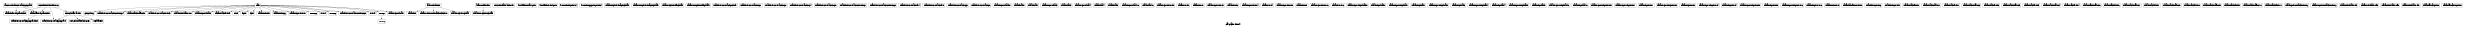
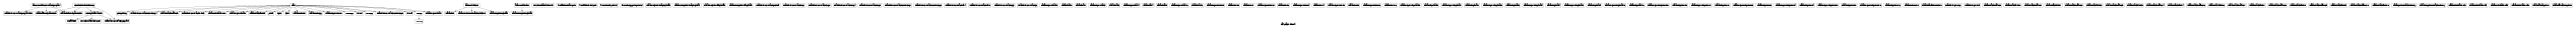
  digraph {
    label="Call graph: demo.ll"
    node [shape=record]
    n1 [label="{_GLOBAL__sub_I_demo.cc}"]
    n2 [label="{__asan_before_dynamic_init}"]
    n3 [label="{__sanitizer_cov_trace_pc_guard}"]
    n4 [label="{__cxx_global_var_init}"]
    n5 [label="{__asan_after_dynamic_init}"]
    n6 [label="{_ZNSt8ios_base4InitC1Ev}"]
    n7 [label="{__cxa_atexit}"]
    n8 [label="{getopt_long}"]
    n9 [label="{__sanitizer_cov_trace_const_cmp4}"]
    n10 [label="{sancov.module_ctor_trace_pc_guard}"]
    n11 [label="{__sanitizer_cov_trace_pc_guard_init}"]
    n12 [label="{asan.module_ctor}"]
    n13 [label="{__asan_init}"]
    n14 [label="{__asan_version_mismatch_check_v8}"]
    n15 [label="{__asan_register_globals}"]
    n16 [label="{asan.module_dtor}"]
    n17 [label="{__asan_unregister_globals}"]
    n18 [label="{_ZNSt8ios_base4InitD1Ev}"]
    n19 [label="{main}"]
    n20 [label="{__asan_stack_malloc_5}"]
    n21 [label="{__sanitizer_cov_trace_switch}"]
    n22 [label="{__asan_set_shadow_00}"]
    n23 [label="{__asan_report_load8}"]
    n24 [label="{__asan_stack_free_5}"]
    n25 [label="{printf}"]
    n26 [label="{fopen}"]
    n27 [label="{fgets}"]
    n28 [label="{__asan_memset}"]
    n29 [label="{__asan_memcpy}"]
    n30 [label="{__asan_report_store1}"]
    n31 [label="{memcmp}"]
    n32 [label="{strtoul}"]
    n33 [label="{strncmp}"]
    n34 [label="{__sanitizer_cov_trace_const_cmp8}"]
    n35 [label="{strtoull}"]
    n36 [label="{strcmp}"]
    n37 [label="{__asan_report_load1}"]
    n38 [label="{strtouq}"]
    n39 [label="{llvm.lifetime.start.p0i8}"]
    n40 [label="{llvm.lifetime.end.p0i8}"]
    n41 [label="{llvm.memset.p0i8.i64}"]
    n42 [label="{llvm.memcpy.p0i8.p0i8.i64}"]
    n43 [label="{__asan_register_image_globals}"]
    n44 [label="{__asan_unregister_image_globals}"]
    n45 [label="{__asan_register_elf_globals}"]
    n46 [label="{__asan_unregister_elf_globals}"]
    n47 [label="{__sanitizer_cov_trace_pc_indir}"]
    n48 [label="{__sanitizer_cov_trace_cmp1}"]
    n49 [label="{__sanitizer_cov_trace_cmp2}"]
    n50 [label="{__sanitizer_cov_trace_cmp4}"]
    n51 [label="{__sanitizer_cov_trace_cmp8}"]
    n52 [label="{__sanitizer_cov_trace_const_cmp1}"]
    n53 [label="{__sanitizer_cov_trace_const_cmp2}"]
    n54 [label="{__sanitizer_cov_trace_div4}"]
    n55 [label="{__sanitizer_cov_trace_div8}"]
    n56 [label="{__sanitizer_cov_trace_gep}"]
    n57 [label="{__sanitizer_cov_trace_pc}"]
    n58 [label="{__asan_report_load_n}"]
    n59 [label="{__asan_loadN}"]
    n60 [label="{__asan_load1}"]
    n61 [label="{__asan_report_load2}"]
    n62 [label="{__asan_load2}"]
    n63 [label="{__asan_report_load4}"]
    n64 [label="{__asan_load4}"]
    n65 [label="{__asan_load8}"]
    n66 [label="{__asan_report_load16}"]
    n67 [label="{__asan_load16}"]
    n68 [label="{__asan_report_store_n}"]
    n69 [label="{__asan_storeN}"]
    n70 [label="{__asan_store1}"]
    n71 [label="{__asan_report_store2}"]
    n72 [label="{__asan_store2}"]
    n73 [label="{__asan_report_store4}"]
    n74 [label="{__asan_store4}"]
    n75 [label="{__asan_report_store8}"]
    n76 [label="{__asan_store8}"]
    n77 [label="{__asan_report_store16}"]
    n78 [label="{__asan_store16}"]
    n79 [label="{__asan_report_exp_load_n}"]
    n80 [label="{__asan_exp_loadN}"]
    n81 [label="{__asan_report_exp_load1}"]
    n82 [label="{__asan_exp_load1}"]
    n83 [label="{__asan_report_exp_load2}"]
    n84 [label="{__asan_exp_load2}"]
    n85 [label="{__asan_report_exp_load4}"]
    n86 [label="{__asan_exp_load4}"]
    n87 [label="{__asan_report_exp_load8}"]
    n88 [label="{__asan_exp_load8}"]
    n89 [label="{__asan_report_exp_load16}"]
    n90 [label="{__asan_exp_load16}"]
    n91 [label="{__asan_report_exp_store_n}"]
+   n92 [label="{__asan_exp_storeN}"]
    n93 [label="{__asan_report_exp_store1}"]
    n94 [label="{__asan_exp_store1}"]
    n95 [label="{__asan_report_exp_store2}"]
    n96 [label="{__asan_exp_store2}"]
    n97 [label="{__asan_report_exp_store4}"]
    n98 [label="{__asan_exp_store4}"]
    n99 [label="{__asan_report_exp_store8}"]
    n100 [label="{__asan_exp_store8}"]
    n101 [label="{__asan_report_exp_store16}"]
    n102 [label="{__asan_exp_store16}"]
    n103 [label="{__asan_memmove}"]
    n104 [label="{__asan_handle_no_return}"]
    n105 [label="{__sanitizer_ptr_cmp}"]
    n106 [label="{__sanitizer_ptr_sub}"]
+   n107 [label="{__asan_stack_malloc_0}"]
    n108 [label="{__asan_stack_free_0}"]
    n109 [label="{__asan_stack_malloc_1}"]
    n110 [label="{__asan_stack_free_1}"]
    n111 [label="{__asan_stack_malloc_2}"]
    n112 [label="{__asan_stack_free_2}"]
    n113 [label="{__asan_stack_malloc_3}"]
    n114 [label="{__asan_stack_free_3}"]
    n115 [label="{__asan_stack_malloc_4}"]
    n116 [label="{__asan_stack_free_4}"]
    n117 [label="{__asan_stack_malloc_6}"]
    n118 [label="{__asan_stack_free_6}"]
    n119 [label="{__asan_stack_malloc_7}"]
    n120 [label="{__asan_stack_free_7}"]
    n121 [label="{__asan_stack_malloc_8}"]
    n122 [label="{__asan_stack_free_8}"]
    n123 [label="{__asan_stack_malloc_9}"]
    n124 [label="{__asan_stack_free_9}"]
    n125 [label="{__asan_stack_malloc_10}"]
    n126 [label="{__asan_stack_free_10}"]
    n127 [label="{__asan_poison_stack_memory}"]
    n128 [label="{__asan_unpoison_stack_memory}"]
    n129 [label="{__asan_set_shadow_f2}"]
    n130 [label="{__asan_set_shadow_f3}"]
    n131 [label="{__asan_set_shadow_f5}"]
    n132 [label="{__asan_set_shadow_f8}"]
    n133 [label="{__asan_alloca_poison}"]
    n134 [label="{__asan_allocas_unpoison}"]
    n1 -> n2
    n1 -> n3
    n1 -> n4
    n1 -> n5
    n4 -> n3
    n4 -> n6
    n4 -> n7
    n10 -> n2
    n10 -> n5
-   n5 -> n11
+   n10 -> n11
    n12 -> n13
    n12 -> n14
    n12 -> n15
    n16 -> n17
    n19 -> n8
    n19 -> n9
    n19 -> n20
    n19 -> n21
    n19 -> n22
    n19 -> n23
    n19 -> n24
    n19 -> n25
    n19 -> n26
    n19 -> n27
    n19 -> n28
    n19 -> n29
    n19 -> n30
    n19 -> n31
    n19 -> n32
    n19 -> n33
    n19 -> n34
    n19 -> n35
    n19 -> n36
    n19 -> n37
    n36 -> n38
  }
